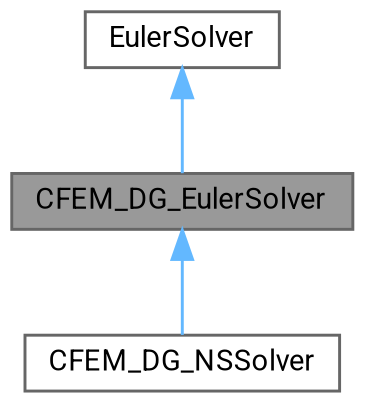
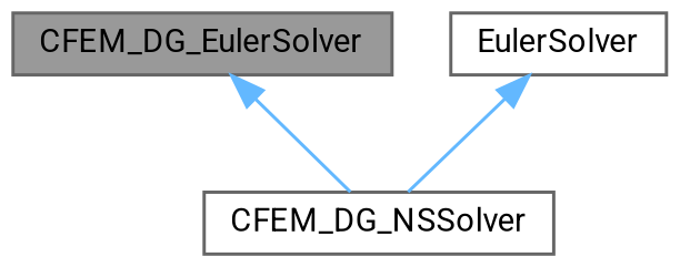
  digraph {
    fontname=Roboto
    node [color=gray40 fillcolor=white fontname=Roboto fontsize=10 shape=box style=filled]
    edge [color=steelblue1 dir=back fontname=Roboto fontsize=10 labelfontname=Helvetica labelfontsize=10 style=solid]
    n1 [fillcolor=grey60 fontcolor=black height=0.2 label=CFEM_DG_EulerSolver width=0.4]
    n2 [height=0.2 label=CFEM_DG_NSSolver width=0.4]
    n3 [height=0.2 label=EulerSolver width=0.4]
    n1 -> n2
-   n3 -> n1
+   n3 -> n2
  }
